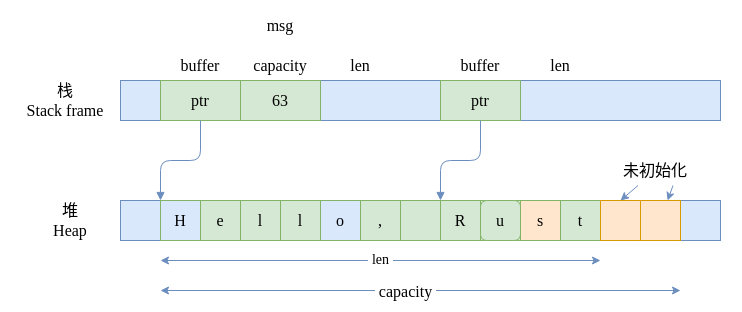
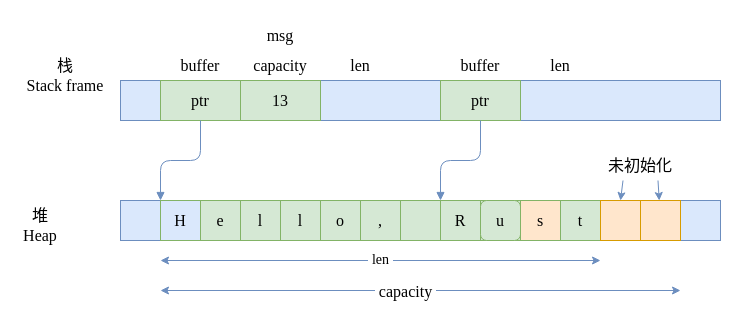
  <mxCell id="0" />
  <mxCell id="1" parent="0" />
  <mxCell id="2" value="" style="rounded=0;whiteSpace=wrap;html=1;shadow=0;strokeColor=#6c8ebf;strokeWidth=1;fontFamily=Ubuntu;fontSize=16;fontStyle=0;fillColor=#dae8fc;" vertex="1" parent="1"><mxGeometry x="120" y="80" width="600" height="40" as="geometry" /></mxCell>
  <mxCell id="3" value="" style="rounded=0;whiteSpace=wrap;html=1;shadow=0;strokeColor=#6c8ebf;strokeWidth=1;fontFamily=Ubuntu;fontSize=16;fontStyle=0;fillColor=#dae8fc;" vertex="1" parent="1"><mxGeometry x="120" y="200" width="600" height="40" as="geometry" /></mxCell>
  <mxCell id="4" value="" style="group;fillColor=#d5e8d4;strokeColor=#82b366;" vertex="1" connectable="0" parent="1"><mxGeometry x="160" y="200" width="440" height="40" as="geometry" /></mxCell>
  <mxCell id="5" value="H" style="rounded=0;whiteSpace=wrap;html=1;shadow=0;strokeColor=#82b366;strokeWidth=1;fontFamily=Ubuntu;fontSize=16;fontStyle=0;fillColor=#dae8fc;" vertex="1" parent="4"><mxGeometry width="40" height="40" as="geometry" /></mxCell>
  <mxCell id="6" value="e" style="rounded=0;whiteSpace=wrap;html=1;shadow=0;strokeColor=#82b366;strokeWidth=1;fontFamily=Ubuntu;fontSize=16;fontStyle=0;fillColor=#d5e8d4;" vertex="1" parent="4"><mxGeometry x="40" width="40" height="40" as="geometry" /></mxCell>
  <mxCell id="7" value="l" style="rounded=0;whiteSpace=wrap;html=1;shadow=0;strokeColor=#82b366;strokeWidth=1;fontFamily=Ubuntu;fontSize=16;fontStyle=0;fillColor=#d5e8d4;" vertex="1" parent="4"><mxGeometry x="80" width="40" height="40" as="geometry" /></mxCell>
  <mxCell id="8" value="l" style="rounded=0;whiteSpace=wrap;html=1;shadow=0;strokeColor=#82b366;strokeWidth=1;fontFamily=Ubuntu;fontSize=16;fontStyle=0;fillColor=#d5e8d4;" vertex="1" parent="4"><mxGeometry x="120" width="40" height="40" as="geometry" /></mxCell>
- <mxCell id="9" value="o" style="rounded=0;whiteSpace=wrap;html=1;shadow=0;strokeColor=#82b366;strokeWidth=1;fontFamily=Ubuntu;fontSize=16;fontStyle=0;fillColor=#dae8fc;" vertex="1" parent="4"><mxGeometry x="160" width="40" height="40" as="geometry" /></mxCell>
+ <mxCell id="9" value="o" style="rounded=0;whiteSpace=wrap;html=1;shadow=0;strokeColor=#82b366;strokeWidth=1;fontFamily=Ubuntu;fontSize=16;fontStyle=0;fillColor=#d5e8d4;" vertex="1" parent="4"><mxGeometry x="160" width="40" height="40" as="geometry" /></mxCell>
  <mxCell id="10" value="," style="rounded=0;whiteSpace=wrap;html=1;shadow=0;strokeColor=#82b366;strokeWidth=1;fontFamily=Ubuntu;fontSize=16;fontStyle=0;fillColor=#d5e8d4;" vertex="1" parent="4"><mxGeometry x="200" width="40" height="40" as="geometry" /></mxCell>
  <mxCell id="11" value="" style="rounded=0;whiteSpace=wrap;html=1;shadow=0;strokeColor=#82b366;strokeWidth=1;fontFamily=Ubuntu;fontSize=16;fontStyle=0;fillColor=#d5e8d4;" vertex="1" parent="4"><mxGeometry x="240" width="40" height="40" as="geometry" /></mxCell>
  <mxCell id="12" value="R" style="rounded=0;whiteSpace=wrap;html=1;shadow=0;strokeColor=#82b366;strokeWidth=1;fontFamily=Ubuntu;fontSize=16;fontStyle=0;fillColor=#d5e8d4;" vertex="1" parent="4"><mxGeometry x="280" width="40" height="40" as="geometry" /></mxCell>
  <mxCell id="13" value="u" style="whiteSpace=wrap;html=1;shadow=0;strokeColor=#82b366;strokeWidth=1;fontFamily=Ubuntu;fontSize=16;fontStyle=0;fillColor=#d5e8d4;rounded=1;" vertex="1" parent="4"><mxGeometry x="320" width="40" height="40" as="geometry" /></mxCell>
  <mxCell id="14" value="s" style="rounded=0;whiteSpace=wrap;html=1;shadow=0;strokeColor=#82b366;strokeWidth=1;fontFamily=Ubuntu;fontSize=16;fontStyle=0;fillColor=#ffe6cc;" vertex="1" parent="4"><mxGeometry x="360" width="40" height="40" as="geometry" /></mxCell>
  <mxCell id="15" value="t" style="rounded=0;whiteSpace=wrap;html=1;shadow=0;strokeColor=#82b366;strokeWidth=1;fontFamily=Ubuntu;fontSize=16;fontStyle=0;fillColor=#d5e8d4;" vertex="1" parent="4"><mxGeometry x="400" width="40" height="40" as="geometry" /></mxCell>
- <mxCell id="16" value="堆&lt;div&gt;Heap&lt;/div&gt;" style="text;html=1;align=center;verticalAlign=middle;whiteSpace=wrap;rounded=0;fontFamily=Ubuntu;fontSize=16;fontStyle=0;" vertex="1" parent="1"><mxGeometry x="40" y="205" width="60" height="30" as="geometry" /></mxCell>
- <mxCell id="17" value="栈&lt;div&gt;&lt;span style=&quot;background-color: initial;&quot;&gt;Stack frame&lt;/span&gt;&lt;/div&gt;" style="text;html=1;align=center;verticalAlign=middle;whiteSpace=wrap;rounded=0;fontFamily=Ubuntu;fontSize=16;fontStyle=0;" vertex="1" parent="1"><mxGeometry x="20" y="77" width="90" height="45" as="geometry" /></mxCell>
+ <mxCell id="16" value="堆&lt;div&gt;Heap&lt;/div&gt;" style="text;html=1;align=center;verticalAlign=middle;whiteSpace=wrap;rounded=0;fontFamily=Ubuntu;fontSize=16;fontStyle=0;" vertex="1" parent="1"><mxGeometry x="10" y="210" width="60" height="30" as="geometry" /></mxCell>
+ <mxCell id="17" value="栈&lt;div&gt;&lt;span style=&quot;background-color: initial;&quot;&gt;Stack frame&lt;/span&gt;&lt;/div&gt;" style="text;html=1;align=center;verticalAlign=middle;whiteSpace=wrap;rounded=0;fontFamily=Ubuntu;fontSize=16;fontStyle=0;" vertex="1" parent="1"><mxGeometry x="20" y="52" width="90" height="45" as="geometry" /></mxCell>
  <mxCell id="18" value="" style="group" vertex="1" connectable="0" parent="1"><mxGeometry x="160" y="50" width="240" height="70" as="geometry" /></mxCell>
  <mxCell id="19" value="ptr" style="rounded=0;whiteSpace=wrap;html=1;shadow=0;strokeColor=#82b366;strokeWidth=1;fontFamily=Ubuntu;fontSize=16;fontStyle=0;fillColor=#d5e8d4;" vertex="1" parent="18"><mxGeometry y="30" width="80" height="40" as="geometry" /></mxCell>
- <mxCell id="20" value="63" style="rounded=0;whiteSpace=wrap;html=1;shadow=0;strokeColor=#82b366;strokeWidth=1;fontFamily=Ubuntu;fontSize=16;fontStyle=0;fillColor=#d5e8d4;" vertex="1" parent="18"><mxGeometry x="80" y="30" width="80" height="40" as="geometry" /></mxCell>
+ <mxCell id="20" value="13" style="rounded=0;whiteSpace=wrap;html=1;shadow=0;strokeColor=#82b366;strokeWidth=1;fontFamily=Ubuntu;fontSize=16;fontStyle=0;fillColor=#d5e8d4;" vertex="1" parent="18"><mxGeometry x="80" y="30" width="80" height="40" as="geometry" /></mxCell>
  <mxCell id="21" value="buffer" style="text;html=1;align=center;verticalAlign=middle;whiteSpace=wrap;rounded=0;fontFamily=Ubuntu;fontSize=16;fontStyle=0;" vertex="1" parent="18"><mxGeometry x="10" width="60" height="30" as="geometry" /></mxCell>
  <mxCell id="22" value="capacity" style="text;html=1;align=center;verticalAlign=middle;whiteSpace=wrap;rounded=0;fontFamily=Ubuntu;fontSize=16;fontStyle=0;" vertex="1" parent="18"><mxGeometry x="90" width="60" height="30" as="geometry" /></mxCell>
  <mxCell id="23" value="len" style="text;html=1;align=center;verticalAlign=middle;whiteSpace=wrap;rounded=0;fontFamily=Ubuntu;fontSize=16;fontStyle=0;" vertex="1" parent="18"><mxGeometry x="170" width="60" height="30" as="geometry" /></mxCell>
  <mxCell id="24" value="" style="group" vertex="1" connectable="0" parent="1"><mxGeometry x="440" y="50" width="160" height="70" as="geometry" /></mxCell>
  <mxCell id="25" value="ptr" style="rounded=0;whiteSpace=wrap;html=1;shadow=0;strokeColor=#82b366;strokeWidth=1;fontFamily=Ubuntu;fontSize=16;fontStyle=0;fillColor=#d5e8d4;" vertex="1" parent="24"><mxGeometry y="30" width="80" height="40" as="geometry" /></mxCell>
  <mxCell id="26" value="buffer" style="text;html=1;align=center;verticalAlign=middle;whiteSpace=wrap;rounded=0;fontFamily=Ubuntu;fontSize=16;fontStyle=0;" vertex="1" parent="24"><mxGeometry x="10" width="60" height="30" as="geometry" /></mxCell>
  <mxCell id="27" value="len" style="text;html=1;align=center;verticalAlign=middle;whiteSpace=wrap;rounded=0;fontFamily=Ubuntu;fontSize=16;fontStyle=0;" vertex="1" parent="24"><mxGeometry x="90" width="60" height="30" as="geometry" /></mxCell>
- <mxCell id="28" value="msg" style="text;html=1;align=center;verticalAlign=middle;whiteSpace=wrap;rounded=0;fontFamily=Ubuntu;fontSize=16;fontStyle=0;" vertex="1" parent="1"><mxGeometry x="250" y="10" width="60" height="30" as="geometry" /></mxCell>
+ <mxCell id="28" value="msg" style="text;html=1;align=center;verticalAlign=middle;whiteSpace=wrap;rounded=0;fontFamily=Ubuntu;fontSize=16;fontStyle=0;" vertex="1" parent="1"><mxGeometry x="250" y="20" width="60" height="30" as="geometry" /></mxCell>
  <mxCell id="29" style="edgeStyle=orthogonalEdgeStyle;rounded=1;orthogonalLoop=1;jettySize=auto;html=1;entryX=0;entryY=0;entryDx=0;entryDy=0;shadow=0;strokeColor=#6c8ebf;strokeWidth=1;fontFamily=Ubuntu;fontSize=14;fontStyle=0;endArrow=block;endFill=1;fillColor=#dae8fc;" edge="1" parent="1" source="19" target="5"><mxGeometry relative="1" as="geometry" /></mxCell>
  <mxCell id="30" style="edgeStyle=orthogonalEdgeStyle;rounded=1;orthogonalLoop=1;jettySize=auto;html=1;entryX=0;entryY=0;entryDx=0;entryDy=0;shadow=0;strokeColor=#6c8ebf;strokeWidth=1;fontFamily=Ubuntu;fontSize=14;fontStyle=0;endArrow=block;endFill=1;fillColor=#dae8fc;" edge="1" parent="1" source="25" target="12"><mxGeometry relative="1" as="geometry" /></mxCell>
  <mxCell id="31" value="" style="group;fillColor=#ffe6cc;strokeColor=#d79b00;" vertex="1" connectable="0" parent="1"><mxGeometry x="600" y="200" width="80" height="40" as="geometry" /></mxCell>
  <mxCell id="32" value="" style="rounded=0;whiteSpace=wrap;html=1;shadow=0;strokeColor=#d79b00;strokeWidth=1;fontFamily=Ubuntu;fontSize=16;fontStyle=0;fillColor=#ffe6cc;" vertex="1" parent="31"><mxGeometry width="40" height="40" as="geometry" /></mxCell>
  <mxCell id="33" value="" style="rounded=0;whiteSpace=wrap;html=1;shadow=0;strokeColor=#d79b00;strokeWidth=1;fontFamily=Ubuntu;fontSize=16;fontStyle=0;fillColor=#ffe6cc;" vertex="1" parent="31"><mxGeometry x="40" width="40" height="40" as="geometry" /></mxCell>
  <mxCell id="34" value="&amp;nbsp;len&amp;nbsp;" style="endArrow=classic;startArrow=classic;html=1;rounded=1;shadow=0;strokeColor=#6c8ebf;strokeWidth=1;fontFamily=Ubuntu;fontSize=14;fontStyle=0;fillColor=#dae8fc;" edge="1" parent="1"><mxGeometry width="50" height="50" relative="1" as="geometry"><mxPoint x="160" y="260" as="sourcePoint" /><mxPoint x="600" y="260" as="targetPoint" /></mxGeometry></mxCell>
  <mxCell id="35" value="" style="endArrow=classic;startArrow=classic;html=1;rounded=1;shadow=0;strokeColor=#6c8ebf;strokeWidth=1;fontFamily=Ubuntu;fontSize=14;fontStyle=0;fillColor=#dae8fc;" edge="1" parent="1"><mxGeometry width="50" height="50" relative="1" as="geometry"><mxPoint x="160" y="290" as="sourcePoint" /><mxPoint x="680" y="290" as="targetPoint" /></mxGeometry></mxCell>
  <mxCell id="36" value="&amp;nbsp;capacity&amp;nbsp;" style="edgeLabel;html=1;align=center;verticalAlign=middle;resizable=0;points=[];rounded=1;shadow=0;strokeColor=#6c8ebf;strokeWidth=1;fontFamily=Ubuntu;fontSize=16;fontStyle=0;fillColor=#dae8fc;" vertex="1" connectable="0" parent="35"><mxGeometry x="-0.061" relative="1" as="geometry"><mxPoint as="offset" /></mxGeometry></mxCell>
- <mxCell id="37" value="未初始化" style="text;html=1;align=center;verticalAlign=middle;whiteSpace=wrap;rounded=0;fontFamily=Ubuntu;fontSize=16;fontStyle=0;" vertex="1" parent="1"><mxGeometry x="620" y="155" width="70" height="30" as="geometry" /></mxCell>
+ <mxCell id="37" value="未初始化" style="text;html=1;align=center;verticalAlign=middle;whiteSpace=wrap;rounded=0;fontFamily=Ubuntu;fontSize=16;fontStyle=0;" vertex="1" parent="1"><mxGeometry x="605" y="150" width="70" height="30" as="geometry" /></mxCell>
  <mxCell id="38" value="" style="endArrow=classic;html=1;rounded=1;shadow=0;strokeColor=#6c8ebf;strokeWidth=1;fontFamily=Ubuntu;fontSize=14;fontStyle=0;fillColor=#dae8fc;exitX=0.25;exitY=1;exitDx=0;exitDy=0;entryX=0.5;entryY=0;entryDx=0;entryDy=0;" edge="1" parent="1" source="37" target="32"><mxGeometry width="50" height="50" relative="1" as="geometry"><mxPoint x="370" y="340" as="sourcePoint" /><mxPoint x="420" y="290" as="targetPoint" /></mxGeometry></mxCell>
  <mxCell id="39" value="" style="endArrow=classic;html=1;rounded=1;shadow=0;strokeColor=#6c8ebf;strokeWidth=1;fontFamily=Ubuntu;fontSize=14;fontStyle=0;fillColor=#dae8fc;exitX=0.75;exitY=1;exitDx=0;exitDy=0;" edge="1" parent="1" source="37" target="33"><mxGeometry width="50" height="50" relative="1" as="geometry"><mxPoint x="370" y="340" as="sourcePoint" /><mxPoint x="420" y="290" as="targetPoint" /></mxGeometry></mxCell>
